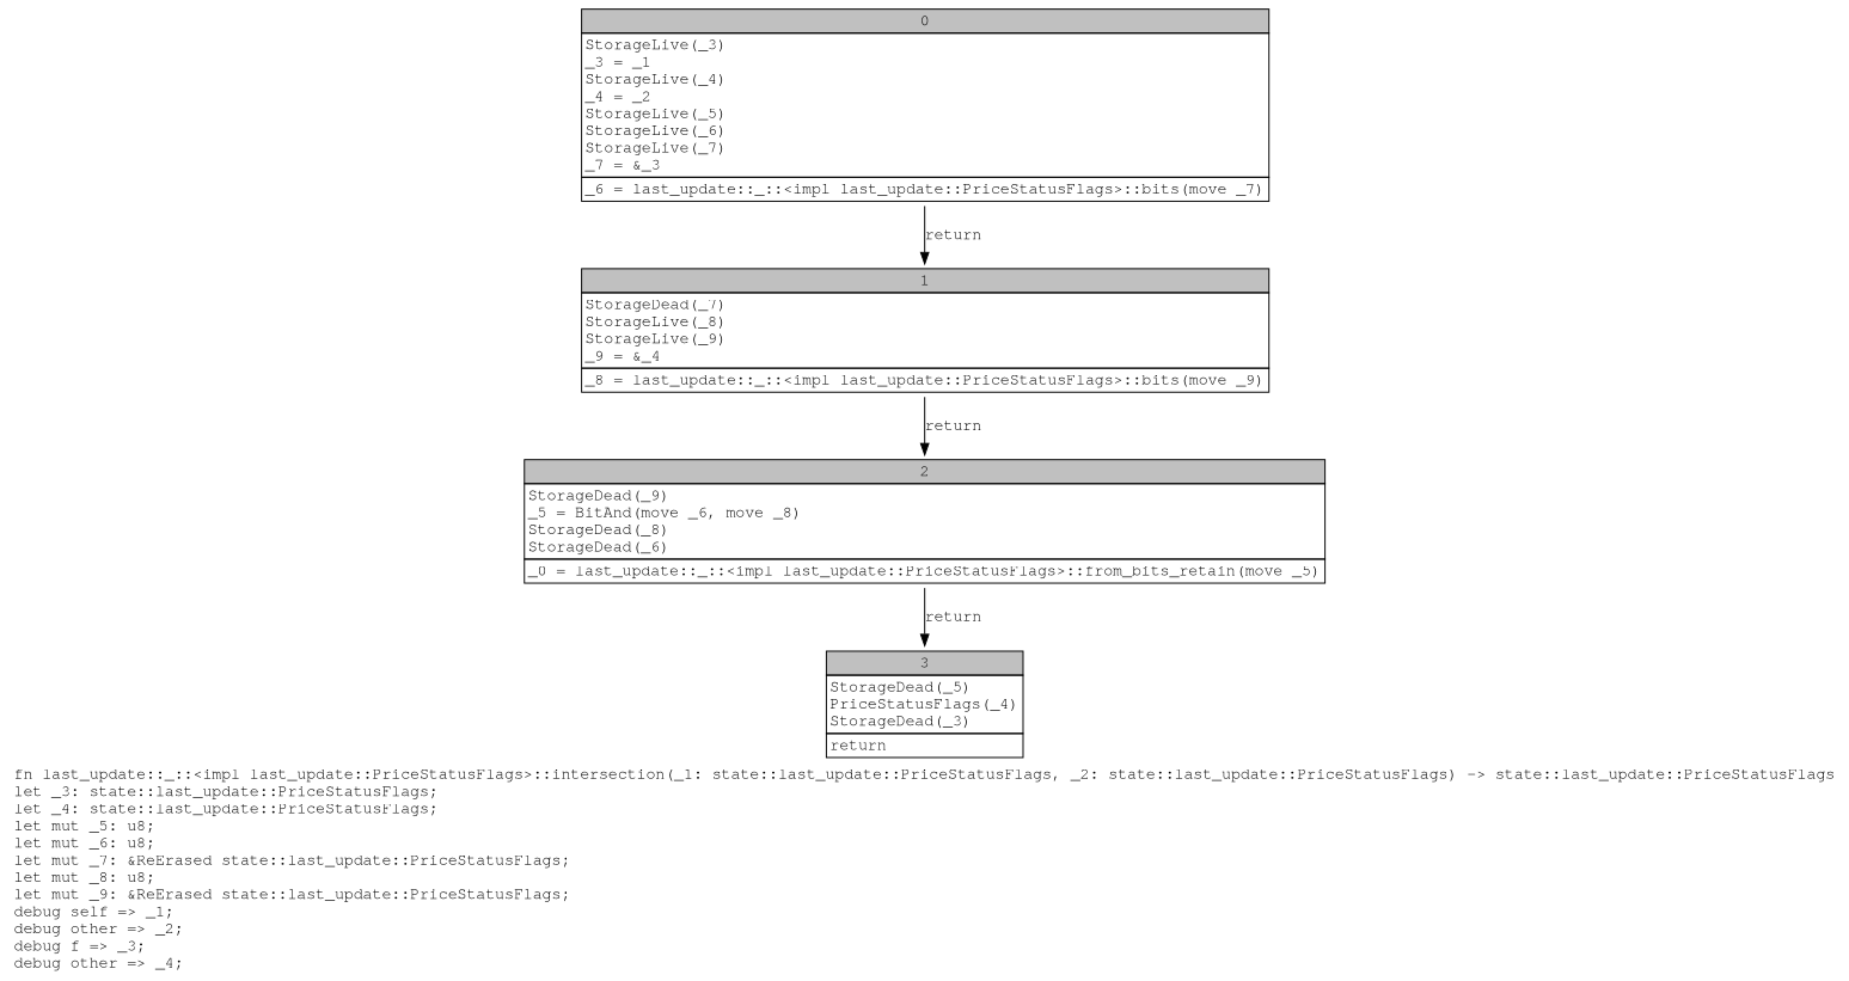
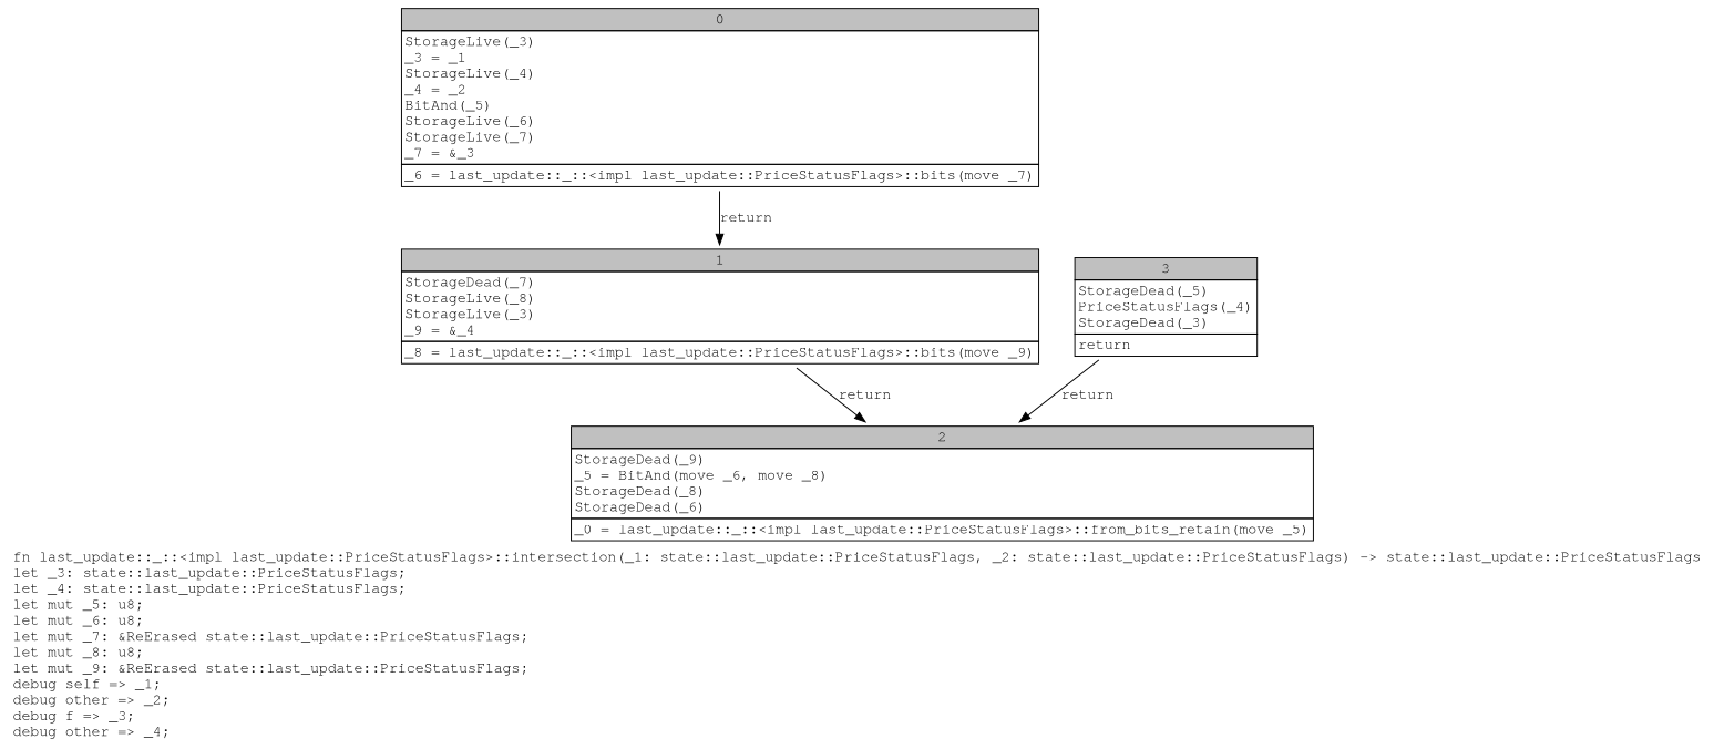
  digraph {
    fontname="Courier, monospace"
    label=<fn last_update::_::&lt;impl last_update::PriceStatusFlags&gt;::intersection(_1: state::last_update::PriceStatusFlags, _2: state::last_update::PriceStatusFlags) -&gt; state::last_update::PriceStatusFlags<br align="left"/>let _3: state::last_update::PriceStatusFlags;<br align="left"/>let _4: state::last_update::PriceStatusFlags;<br align="left"/>let mut _5: u8;<br align="left"/>let mut _6: u8;<br align="left"/>let mut _7: &amp;ReErased state::last_update::PriceStatusFlags;<br align="left"/>let mut _8: u8;<br align="left"/>let mut _9: &amp;ReErased state::last_update::PriceStatusFlags;<br align="left"/>debug self =&gt; _1;<br align="left"/>debug other =&gt; _2;<br align="left"/>debug f =&gt; _3;<br align="left"/>debug other =&gt; _4;<br align="left"/>>
    node [fontname="Courier, monospace" shape=none]
    edge [fontname="Courier, monospace"]
-   n1 [label=<<table border="0" cellborder="1" cellspacing="0"><tr><td bgcolor="gray" align="center" colspan="1">0</td></tr><tr><td align="left" balign="left">StorageLive(_3)<br/>_3 = _1<br/>StorageLive(_4)<br/>_4 = _2<br/>StorageLive(_5)<br/>StorageLive(_6)<br/>StorageLive(_7)<br/>_7 = &amp;_3<br/></td></tr><tr><td align="left">_6 = last_update::_::&lt;impl last_update::PriceStatusFlags&gt;::bits(move _7)</td></tr></table>>]
-   n2 [label=<<table border="0" cellborder="1" cellspacing="0"><tr><td bgcolor="gray" align="center" colspan="1">1</td></tr><tr><td align="left" balign="left">StorageDead(_7)<br/>StorageLive(_8)<br/>StorageLive(_9)<br/>_9 = &amp;_4<br/></td></tr><tr><td align="left">_8 = last_update::_::&lt;impl last_update::PriceStatusFlags&gt;::bits(move _9)</td></tr></table>>]
+   n1 [label=<<table border="0" cellborder="1" cellspacing="0"><tr><td bgcolor="gray" align="center" colspan="1">0</td></tr><tr><td align="left" balign="left">StorageLive(_3)<br/>_3 = _1<br/>StorageLive(_4)<br/>_4 = _2<br/>BitAnd(_5)<br/>StorageLive(_6)<br/>StorageLive(_7)<br/>_7 = &amp;_3<br/></td></tr><tr><td align="left">_6 = last_update::_::&lt;impl last_update::PriceStatusFlags&gt;::bits(move _7)</td></tr></table>>]
+   n2 [label=<<table border="0" cellborder="1" cellspacing="0"><tr><td bgcolor="gray" align="center" colspan="1">1</td></tr><tr><td align="left" balign="left">StorageDead(_7)<br/>StorageLive(_8)<br/>StorageLive(_3)<br/>_9 = &amp;_4<br/></td></tr><tr><td align="left">_8 = last_update::_::&lt;impl last_update::PriceStatusFlags&gt;::bits(move _9)</td></tr></table>>]
    n3 [label=<<table border="0" cellborder="1" cellspacing="0"><tr><td bgcolor="gray" align="center" colspan="1">2</td></tr><tr><td align="left" balign="left">StorageDead(_9)<br/>_5 = BitAnd(move _6, move _8)<br/>StorageDead(_8)<br/>StorageDead(_6)<br/></td></tr><tr><td align="left">_0 = last_update::_::&lt;impl last_update::PriceStatusFlags&gt;::from_bits_retain(move _5)</td></tr></table>>]
    n4 [label=<<table border="0" cellborder="1" cellspacing="0"><tr><td bgcolor="gray" align="center" colspan="1">3</td></tr><tr><td align="left" balign="left">StorageDead(_5)<br/>PriceStatusFlags(_4)<br/>StorageDead(_3)<br/></td></tr><tr><td align="left">return</td></tr></table>>]
    n1 -> n2 [label=return]
    n2 -> n3 [label=return]
-   n3 -> n4 [label=return]
+   n4 -> n3 [label=return]
  }
